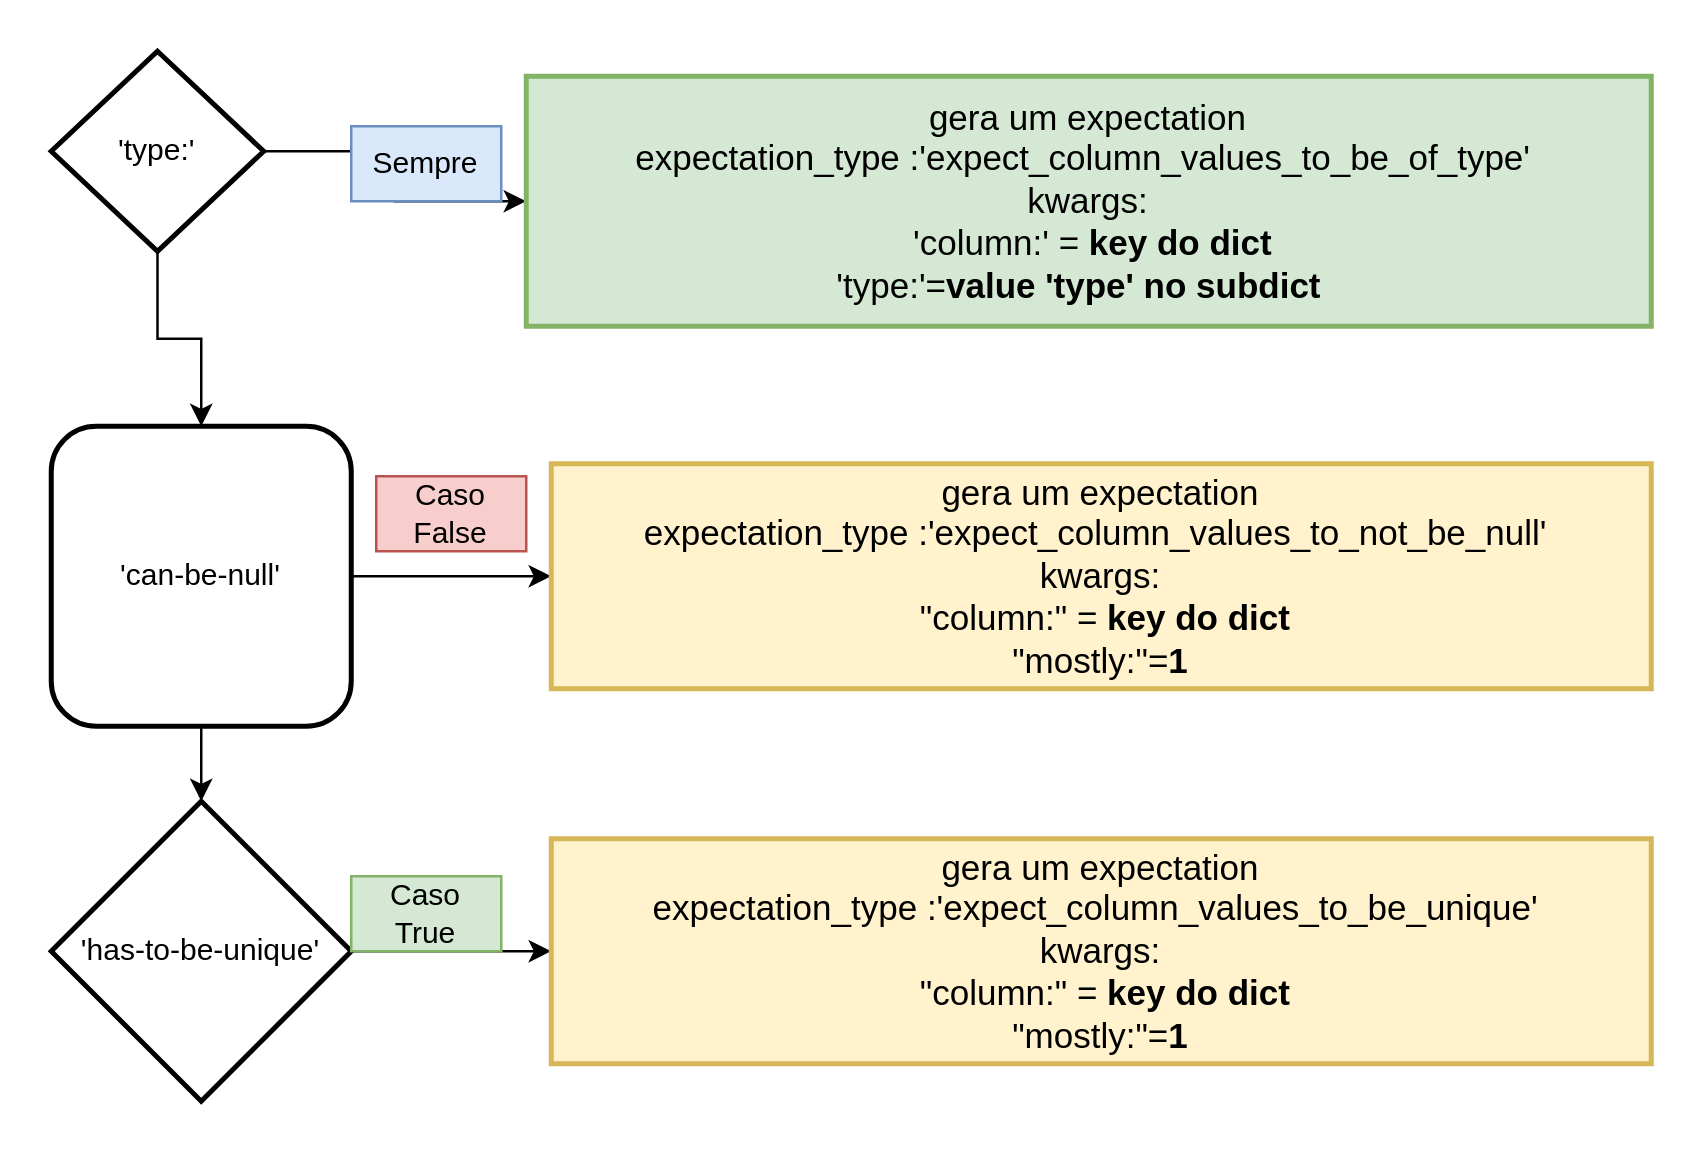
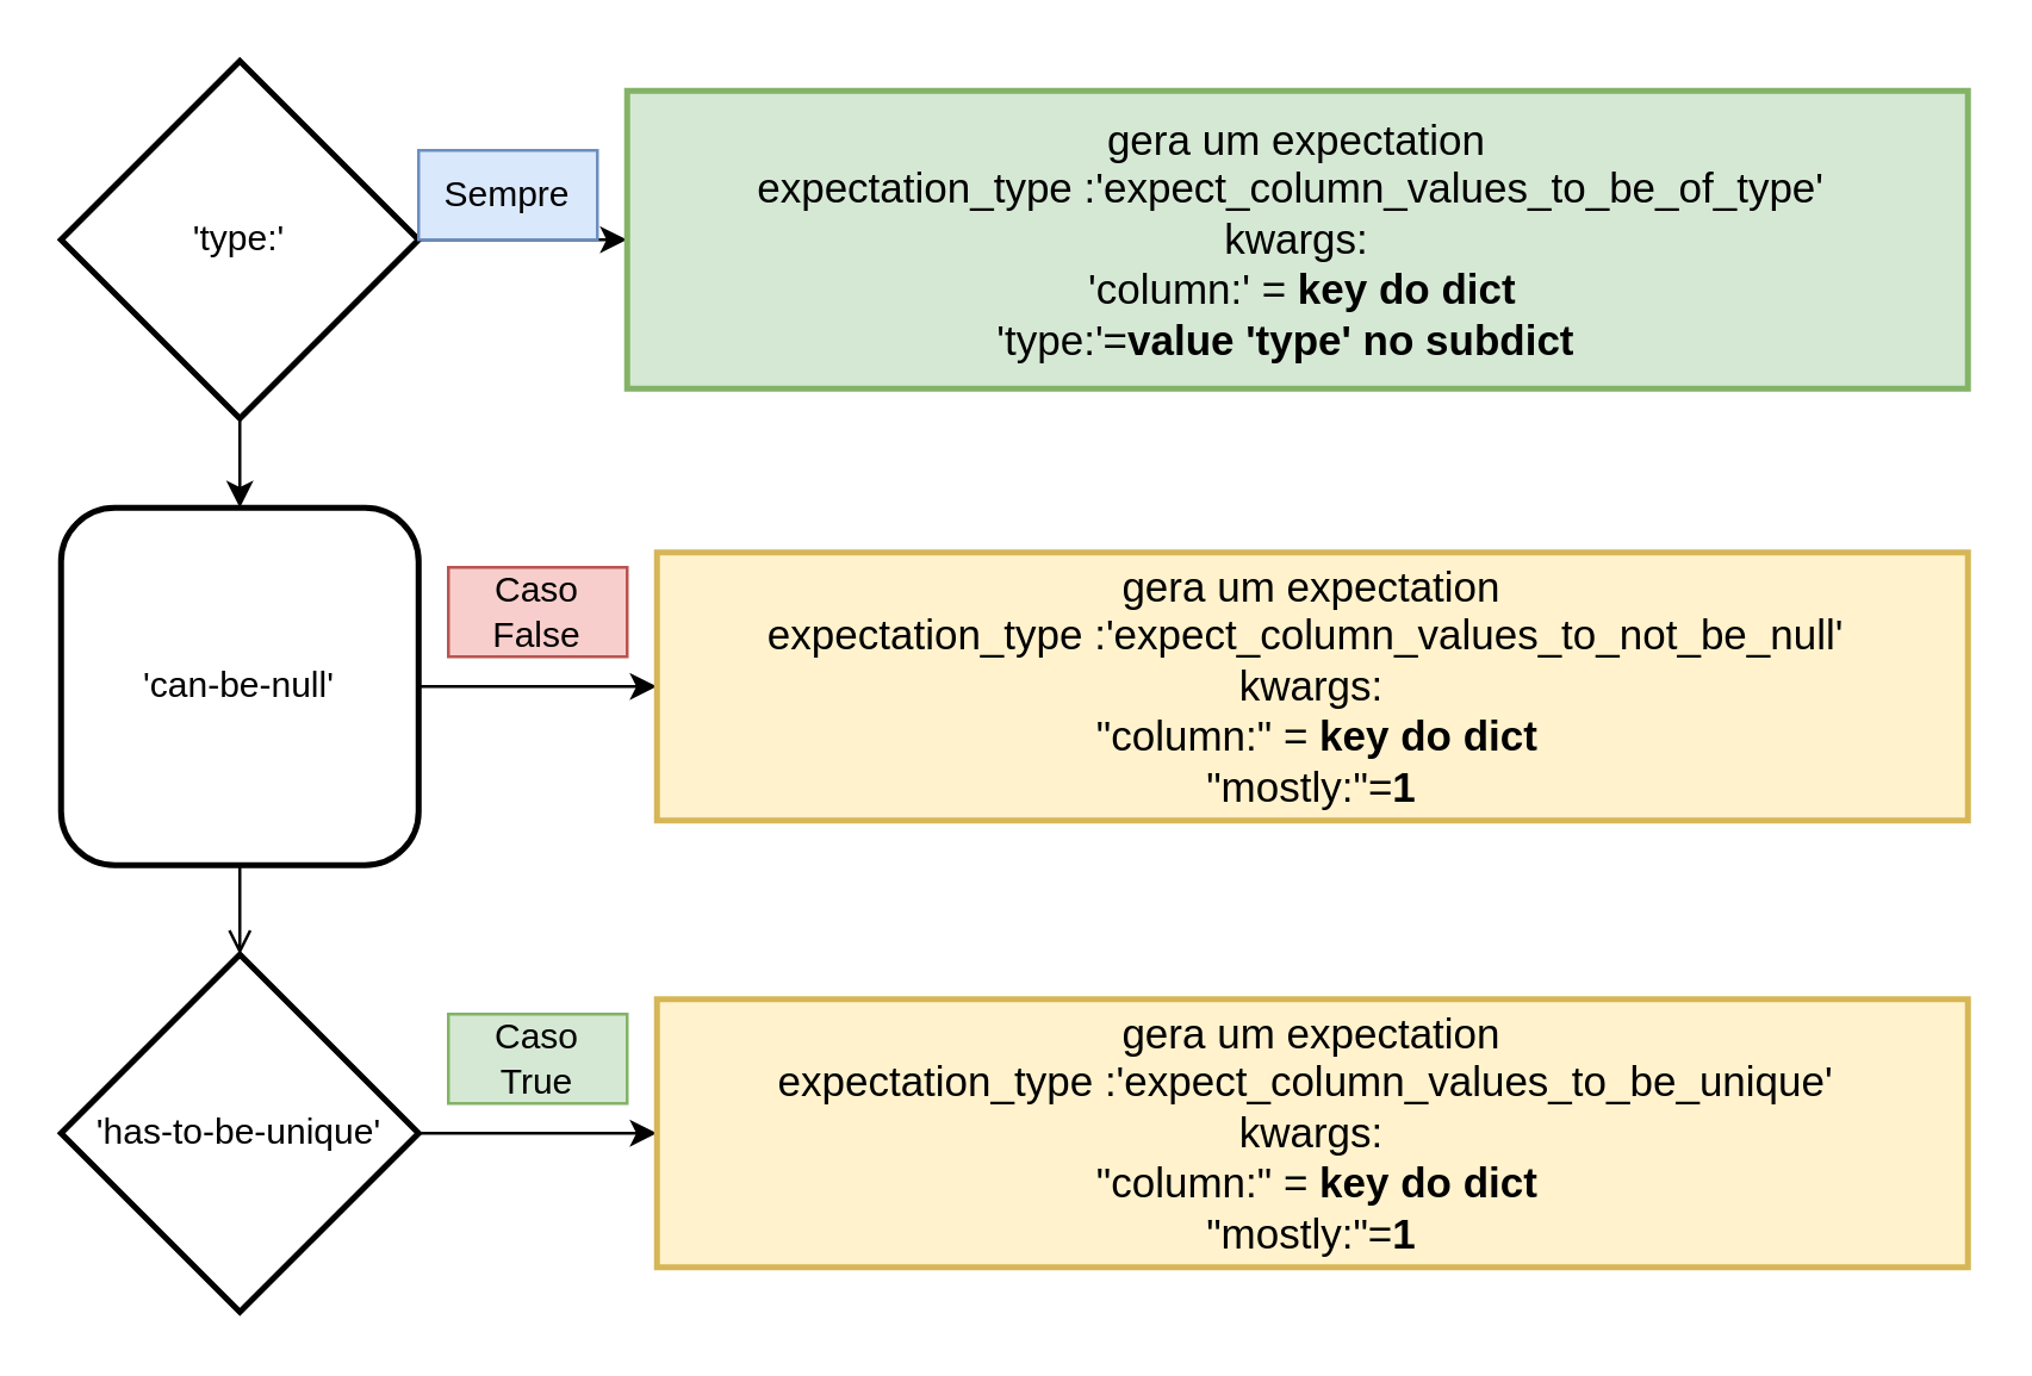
  <mxCell id="0" />
  <mxCell id="1" parent="0" />
  <mxCell id="2" value="" style="edgeStyle=orthogonalEdgeStyle;rounded=0;orthogonalLoop=1;jettySize=auto;html=1;" edge="1" parent="1" source="4" target="5"><mxGeometry relative="1" as="geometry" /></mxCell>
  <mxCell id="3" value="" style="edgeStyle=orthogonalEdgeStyle;rounded=0;orthogonalLoop=1;jettySize=auto;html=1;" edge="1" parent="1" source="4" target="9"><mxGeometry relative="1" as="geometry" /></mxCell>
- <mxCell id="4" value="'type:'" style="rhombus;whiteSpace=wrap;html=1;strokeWidth=2;" vertex="1" parent="1"><mxGeometry x="20" y="20" width="85" height="80" as="geometry" /></mxCell>
+ <mxCell id="4" value="'type:'" style="rhombus;whiteSpace=wrap;html=1;strokeWidth=2;" vertex="1" parent="1"><mxGeometry x="20" y="20" width="120" height="120" as="geometry" /></mxCell>
  <mxCell id="5" value="&lt;font style=&quot;font-size: 14px;&quot;&gt;gera um expectation&lt;br&gt;expectation_type :'expect_column_values_to_be_of_type'&amp;nbsp;&lt;br&gt;kwargs:&lt;br&gt;&amp;nbsp;'column:' = &lt;b&gt;key do dict&lt;/b&gt;&lt;br&gt;'type:'=&lt;b&gt;value 'type' no subdict&amp;nbsp;&lt;/b&gt;&lt;/font&gt;&amp;nbsp;" style="whiteSpace=wrap;html=1;strokeWidth=2;fillColor=#d5e8d4;strokeColor=#82b366;" vertex="1" parent="1"><mxGeometry x="210" y="30" width="450" height="100" as="geometry" /></mxCell>
  <mxCell id="6" value="Sempre" style="text;html=1;strokeColor=#6c8ebf;fillColor=#dae8fc;align=center;verticalAlign=middle;whiteSpace=wrap;rounded=0;" vertex="1" parent="1"><mxGeometry x="140" y="50" width="60" height="30" as="geometry" /></mxCell>
- <mxCell id="7" value="" style="edgeStyle=orthogonalEdgeStyle;rounded=0;orthogonalLoop=1;jettySize=auto;html=1;" edge="1" parent="1" source="9" target="11"><mxGeometry relative="1" as="geometry" /></mxCell>
+ <mxCell id="7" value="" style="edgeStyle=orthogonalEdgeStyle;rounded=0;orthogonalLoop=1;jettySize=auto;html=1;endArrow=open;" edge="1" parent="1" source="9" target="11"><mxGeometry relative="1" as="geometry" /></mxCell>
  <mxCell id="8" value="" style="edgeStyle=orthogonalEdgeStyle;rounded=0;orthogonalLoop=1;jettySize=auto;html=1;" edge="1" parent="1" source="9" target="12"><mxGeometry relative="1" as="geometry" /></mxCell>
  <mxCell id="9" value="'can-be-null'" style="whiteSpace=wrap;html=1;strokeWidth=2;rounded=1;" vertex="1" parent="1"><mxGeometry x="20" y="170" width="120" height="120" as="geometry" /></mxCell>
  <mxCell id="10" value="" style="edgeStyle=orthogonalEdgeStyle;rounded=0;orthogonalLoop=1;jettySize=auto;html=1;" edge="1" parent="1" source="11" target="14"><mxGeometry relative="1" as="geometry" /></mxCell>
  <mxCell id="11" value="'has-to-be-unique'" style="rhombus;whiteSpace=wrap;html=1;strokeWidth=2;" vertex="1" parent="1"><mxGeometry x="20" y="320" width="120" height="120" as="geometry" /></mxCell>
  <mxCell id="12" value="&lt;font style=&quot;border-color: var(--border-color); font-size: 14px;&quot;&gt;gera um expectation&lt;br style=&quot;border-color: var(--border-color);&quot;&gt;expectation_type :'expect_column_values_to_not_be_null'&amp;nbsp;&lt;br style=&quot;border-color: var(--border-color);&quot;&gt;kwargs:&lt;br style=&quot;border-color: var(--border-color);&quot;&gt;&amp;nbsp;&quot;column:&quot; =&amp;nbsp;&lt;b style=&quot;border-color: var(--border-color);&quot;&gt;key do dict&lt;/b&gt;&lt;br style=&quot;border-color: var(--border-color);&quot;&gt;&quot;mostly:&quot;=&lt;b&gt;1&lt;/b&gt;&lt;/font&gt;&lt;font size=&quot;1&quot;&gt;&lt;br&gt;&lt;/font&gt;" style="whiteSpace=wrap;html=1;strokeWidth=2;fillColor=#fff2cc;strokeColor=#d6b656;" vertex="1" parent="1"><mxGeometry x="220" y="185" width="440" height="90" as="geometry" /></mxCell>
  <mxCell id="13" value="Caso False" style="text;html=1;strokeColor=#b85450;fillColor=#f8cecc;align=center;verticalAlign=middle;whiteSpace=wrap;rounded=0;" vertex="1" parent="1"><mxGeometry x="150" y="190" width="60" height="30" as="geometry" /></mxCell>
  <mxCell id="14" value="&lt;font style=&quot;border-color: var(--border-color); font-size: 14px;&quot;&gt;gera um expectation&lt;br style=&quot;border-color: var(--border-color);&quot;&gt;&lt;span style=&quot;font-size: 14px;&quot;&gt;expectation_type :'&lt;/span&gt;&lt;span style=&quot;background-color: initial; font-size: 14px;&quot;&gt;expect_column_values_to_be_unique&lt;/span&gt;&lt;span style=&quot;font-size: 14px;&quot;&gt;'&amp;nbsp;&lt;/span&gt;&lt;br style=&quot;border-color: var(--border-color);&quot;&gt;&lt;span style=&quot;font-size: 14px;&quot;&gt;kwargs:&lt;/span&gt;&lt;br style=&quot;border-color: var(--border-color);&quot;&gt;&lt;span style=&quot;font-size: 14px;&quot;&gt;&amp;nbsp;&quot;column:&quot; =&amp;nbsp;&lt;/span&gt;&lt;b style=&quot;font-size: 14px; border-color: var(--border-color);&quot;&gt;key do dict&lt;/b&gt;&lt;br style=&quot;border-color: var(--border-color);&quot;&gt;&lt;span style=&quot;font-size: 14px;&quot;&gt;&quot;mostly:&quot;=&lt;/span&gt;&lt;b style=&quot;font-size: 14px;&quot;&gt;1&lt;/b&gt;&lt;/font&gt;&lt;font size=&quot;1&quot;&gt;&lt;br&gt;&lt;/font&gt;" style="whiteSpace=wrap;html=1;strokeWidth=2;fillColor=#fff2cc;strokeColor=#d6b656;" vertex="1" parent="1"><mxGeometry x="220" y="335" width="440" height="90" as="geometry" /></mxCell>
- <mxCell id="15" value="Caso&lt;br&gt;True" style="text;html=1;strokeColor=#82b366;fillColor=#d5e8d4;align=center;verticalAlign=middle;whiteSpace=wrap;rounded=0;" vertex="1" parent="1"><mxGeometry x="140" y="350" width="60" height="30" as="geometry" /></mxCell>
+ <mxCell id="15" value="Caso&lt;br&gt;True" style="text;html=1;strokeColor=#82b366;fillColor=#d5e8d4;align=center;verticalAlign=middle;whiteSpace=wrap;rounded=0;" vertex="1" parent="1"><mxGeometry x="150" y="340" width="60" height="30" as="geometry" /></mxCell>
